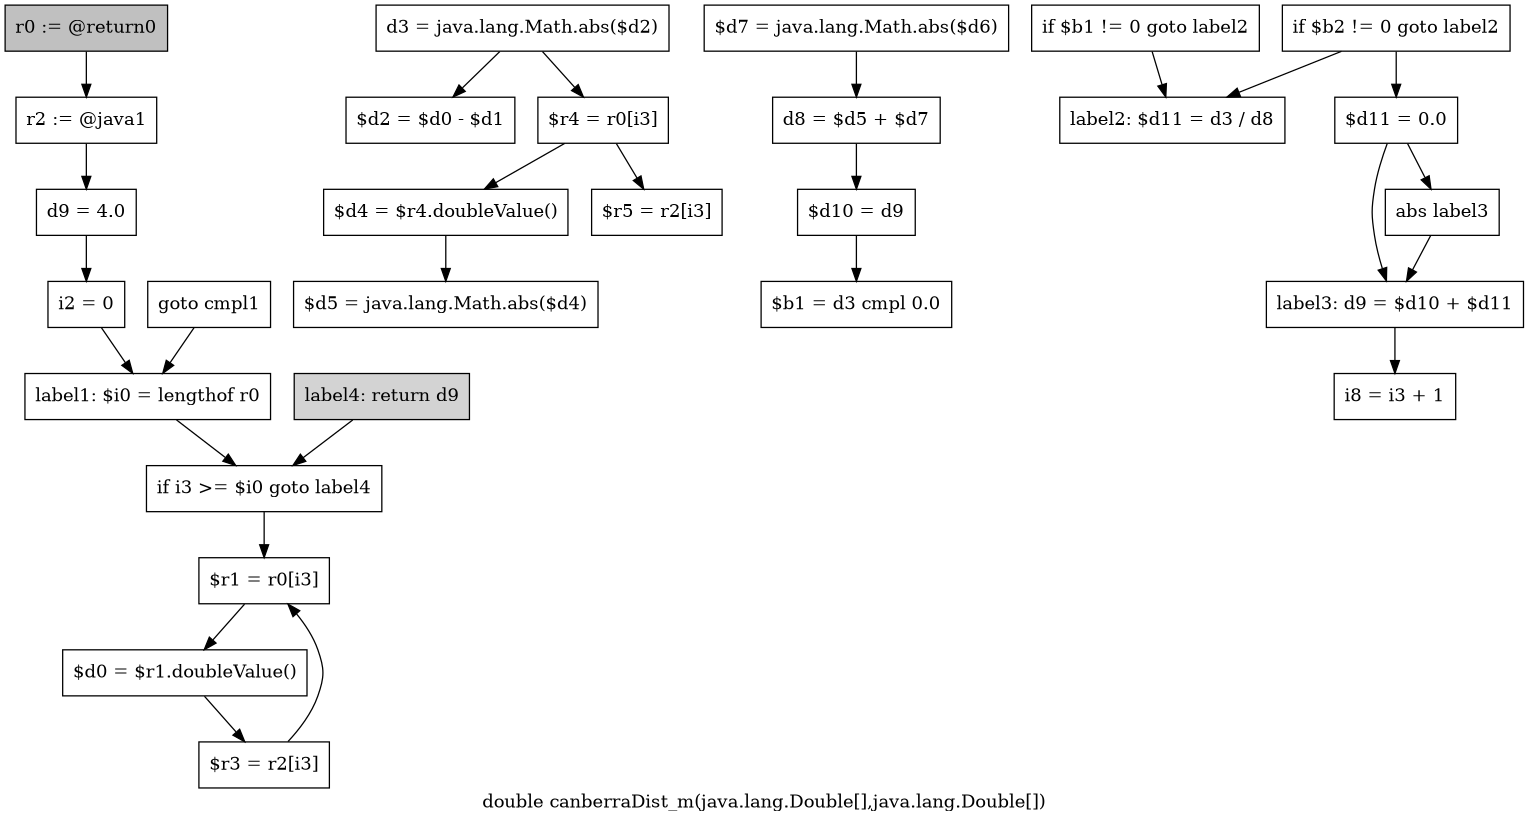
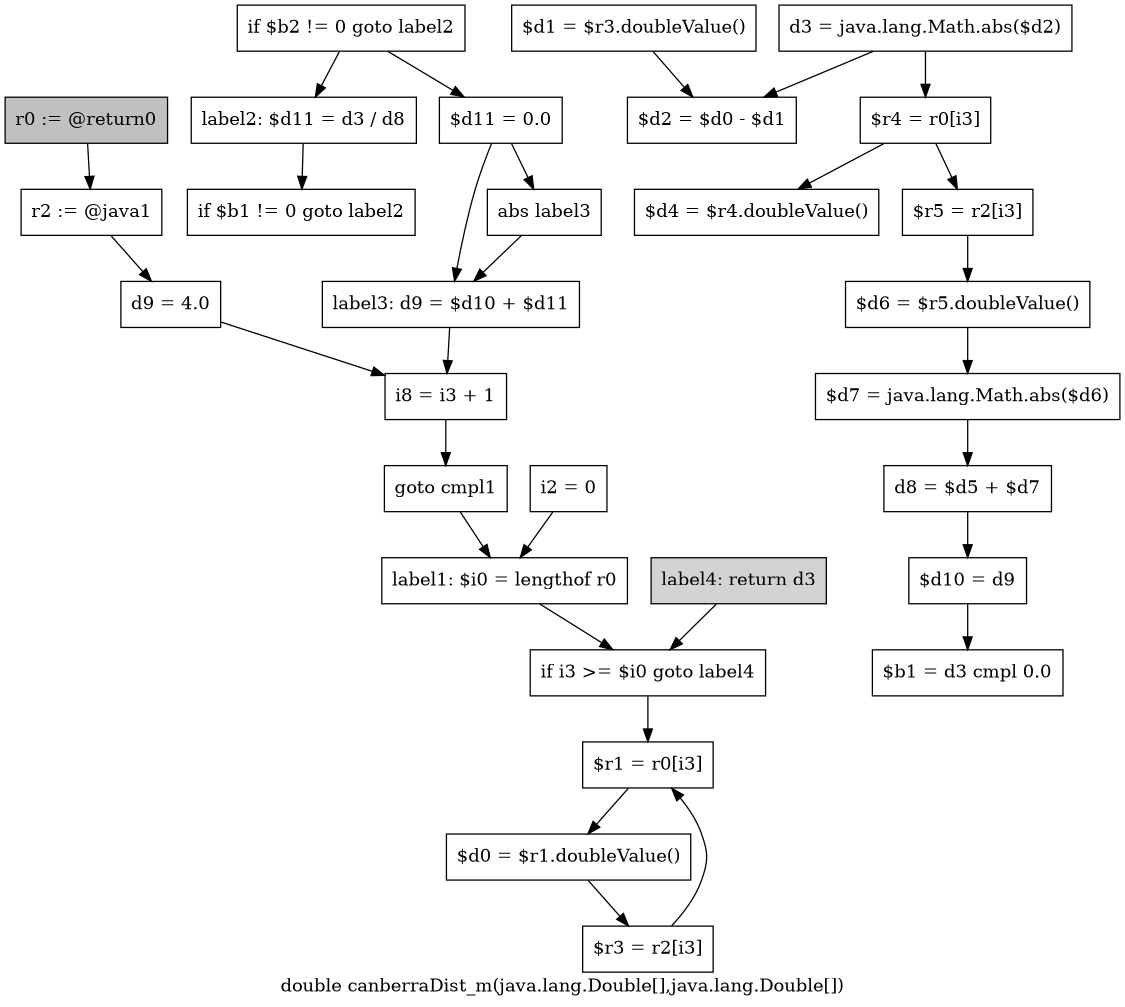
  digraph {
    label="double canberraDist_m(java.lang.Double[],java.lang.Double[])"
    node [shape=box]
    n1 [fillcolor=gray label="r0 := @return0" style=filled]
    n2 [label="r2 := @java1"]
    n3 [label="d9 = 4.0"]
    n4 [label="i2 = 0"]
    n5 [label="label1: $i0 = lengthof r0"]
    n6 [label="if i3 >= $i0 goto label4"]
    n7 [label="$r1 = r0[i3]"]
    n8 [label="$d0 = $r1.doubleValue()"]
-   n9 [fillcolor=lightgray label="label4: return d9" style=filled]
+   n9 [fillcolor=lightgray label="label4: return d3" style=filled]
    n10 [label="$r3 = r2[i3]"]
+   n11 [label="$d1 = $r3.doubleValue()"]
    n12 [label="$d2 = $d0 - $d1"]
    n13 [label="d3 = java.lang.Math.abs($d2)"]
    n14 [label="$r4 = r0[i3]"]
    n15 [label="$d4 = $r4.doubleValue()"]
    n16 [label="$r5 = r2[i3]"]
-   n17 [label="$d5 = java.lang.Math.abs($d4)"]
+   n18 [label="$d6 = $r5.doubleValue()"]
    n19 [label="$d7 = java.lang.Math.abs($d6)"]
    n20 [label="d8 = $d5 + $d7"]
    n21 [label="$d10 = d9"]
    n22 [label="$b1 = d3 cmpl 0.0"]
    n23 [label="if $b1 != 0 goto label2"]
    n24 [label="label2: $d11 = d3 / d8"]
    n25 [label="if $b2 != 0 goto label2"]
    n26 [label="$d11 = 0.0"]
    n27 [label="label3: d9 = $d10 + $d11"]
    n28 [label="i8 = i3 + 1"]
    n29 [label="abs label3"]
    n30 [label="goto cmpl1"]
    n1 -> n2
    n2 -> n3
-   n3 -> n4
+   n3 -> n28
    n4 -> n5
    n5 -> n6
    n6 -> n7
    n7 -> n8
    n8 -> n10
    n9 -> n6
    n10 -> n7
+   n11 -> n12
    n13 -> n12
    n13 -> n14
    n14 -> n15
    n14 -> n16
-   n15 -> n17
+   n16 -> n18
+   n18 -> n19
    n19 -> n20
    n20 -> n21
    n21 -> n22
-   n23 -> n24
+   n24 -> n23
    n25 -> n24
    n25 -> n26
    n26 -> n27
    n26 -> n29
    n27 -> n28
+   n28 -> n30
    n29 -> n27
    n30 -> n5
  }
